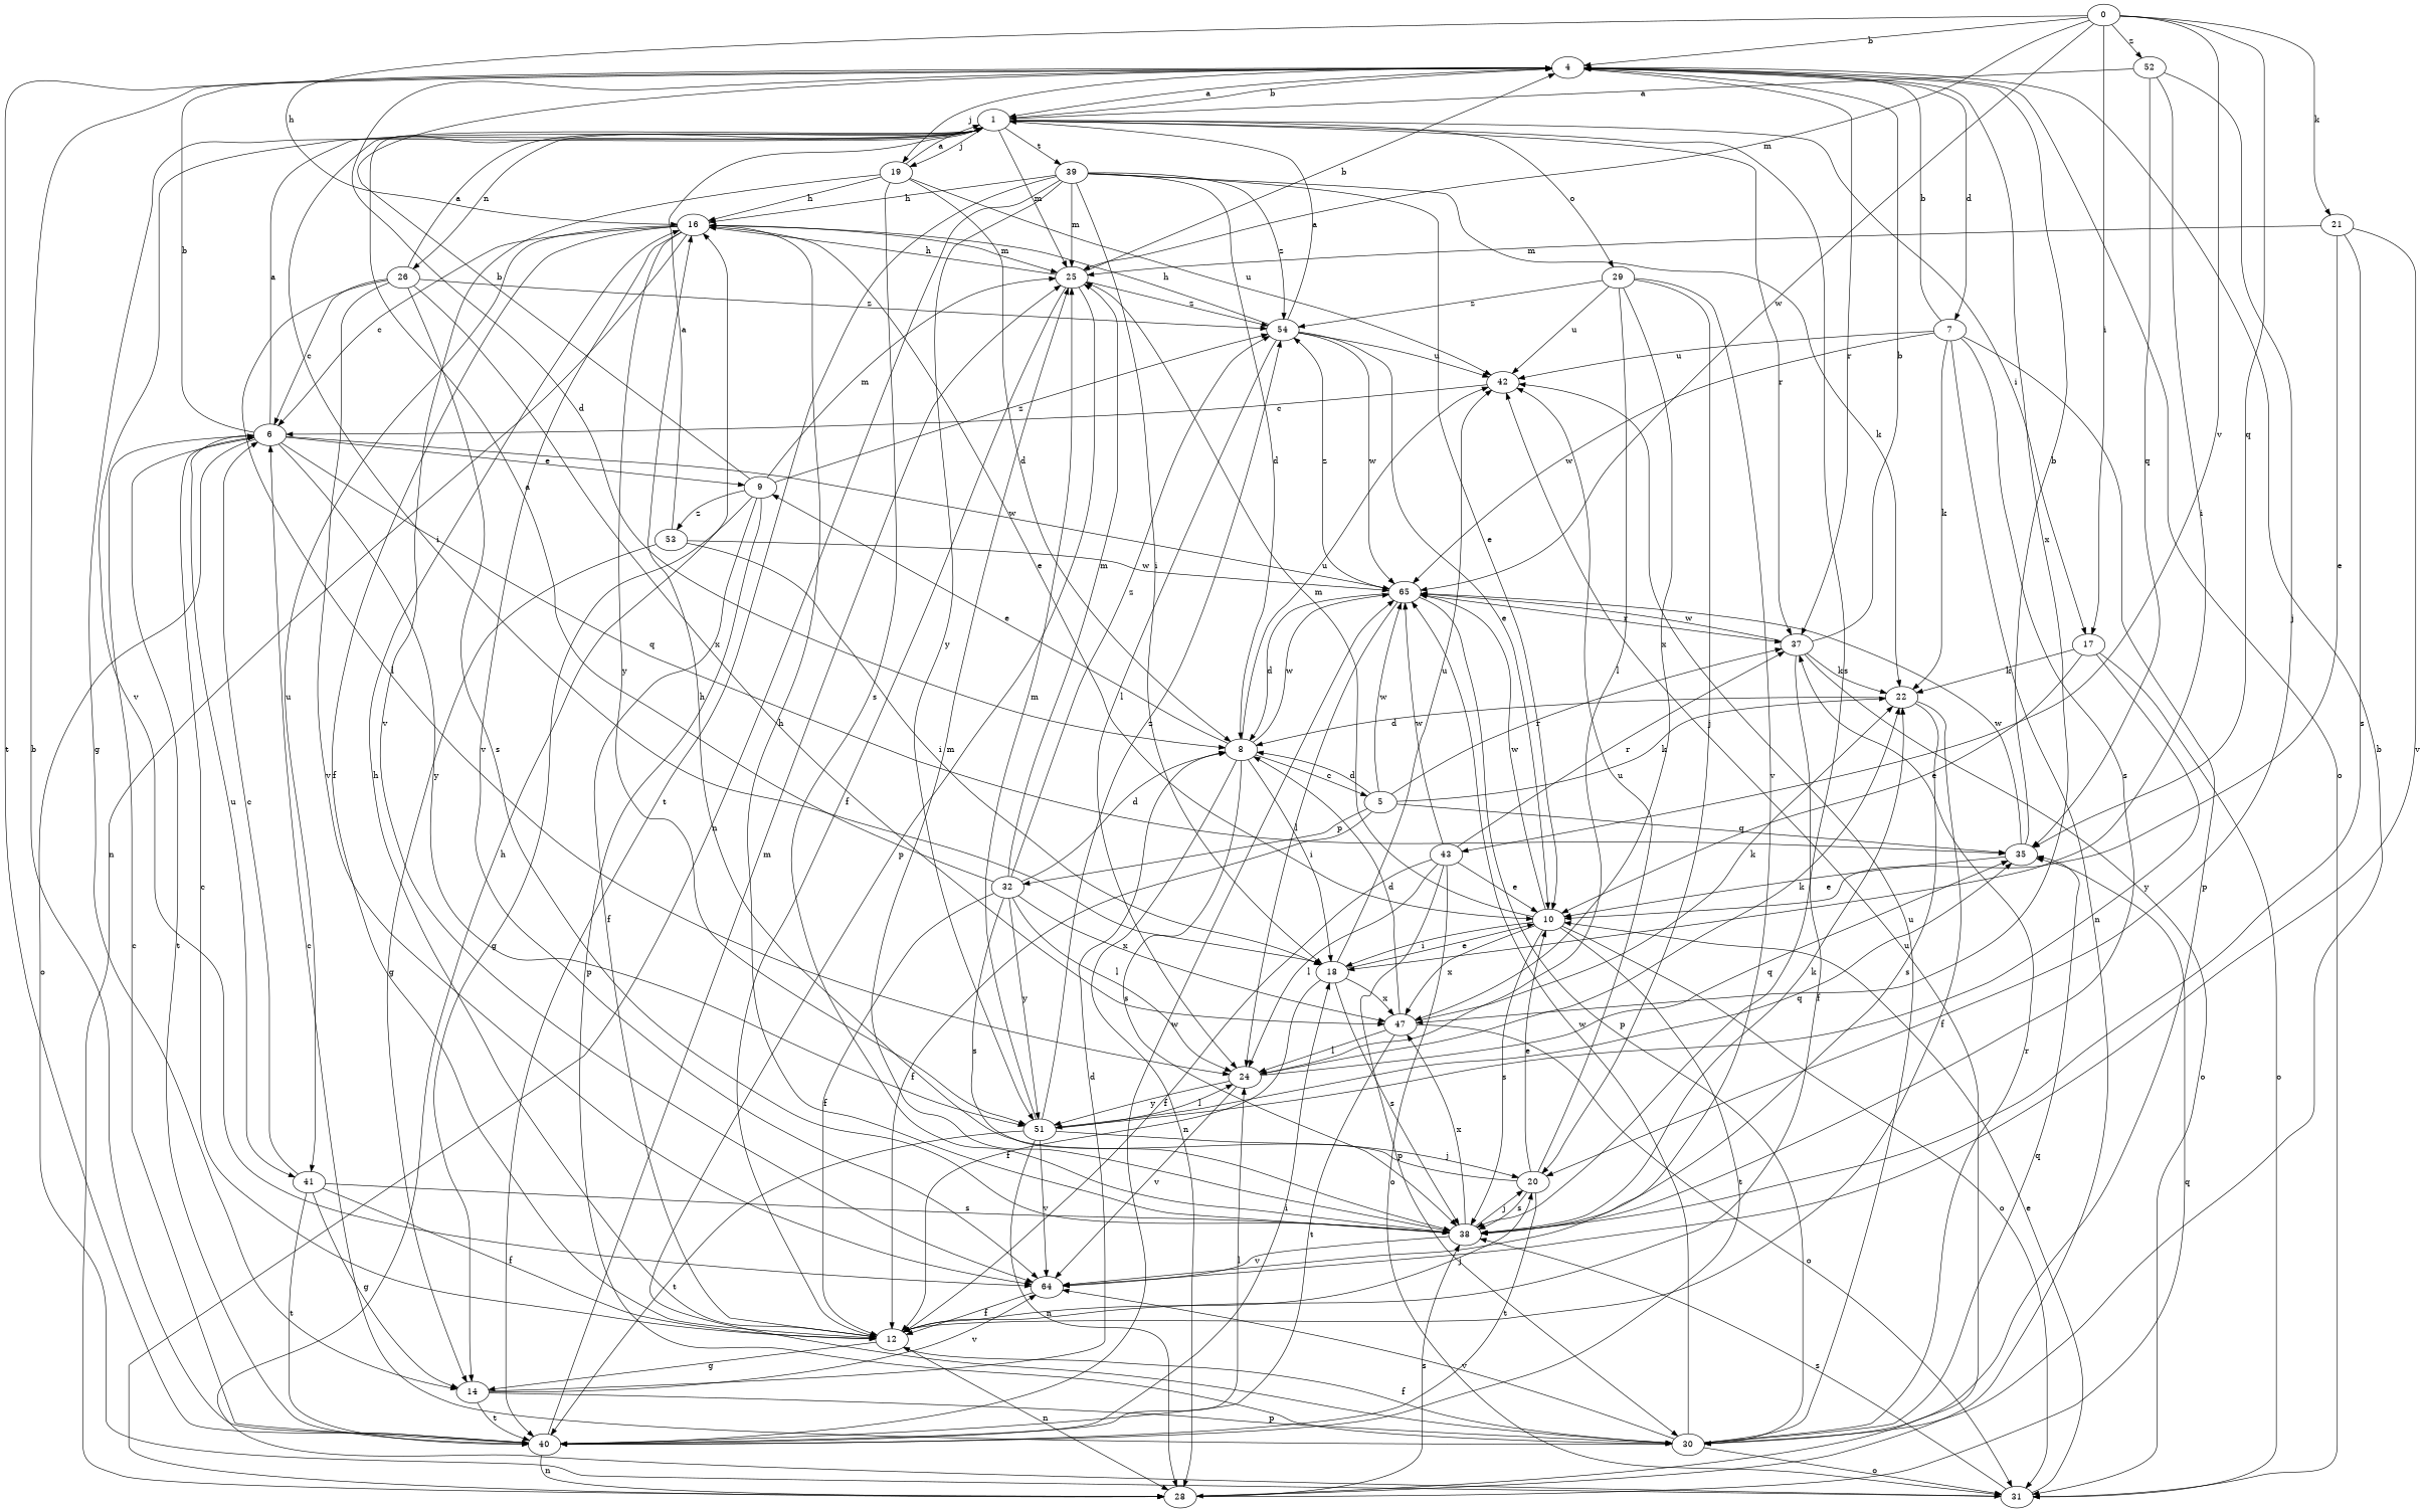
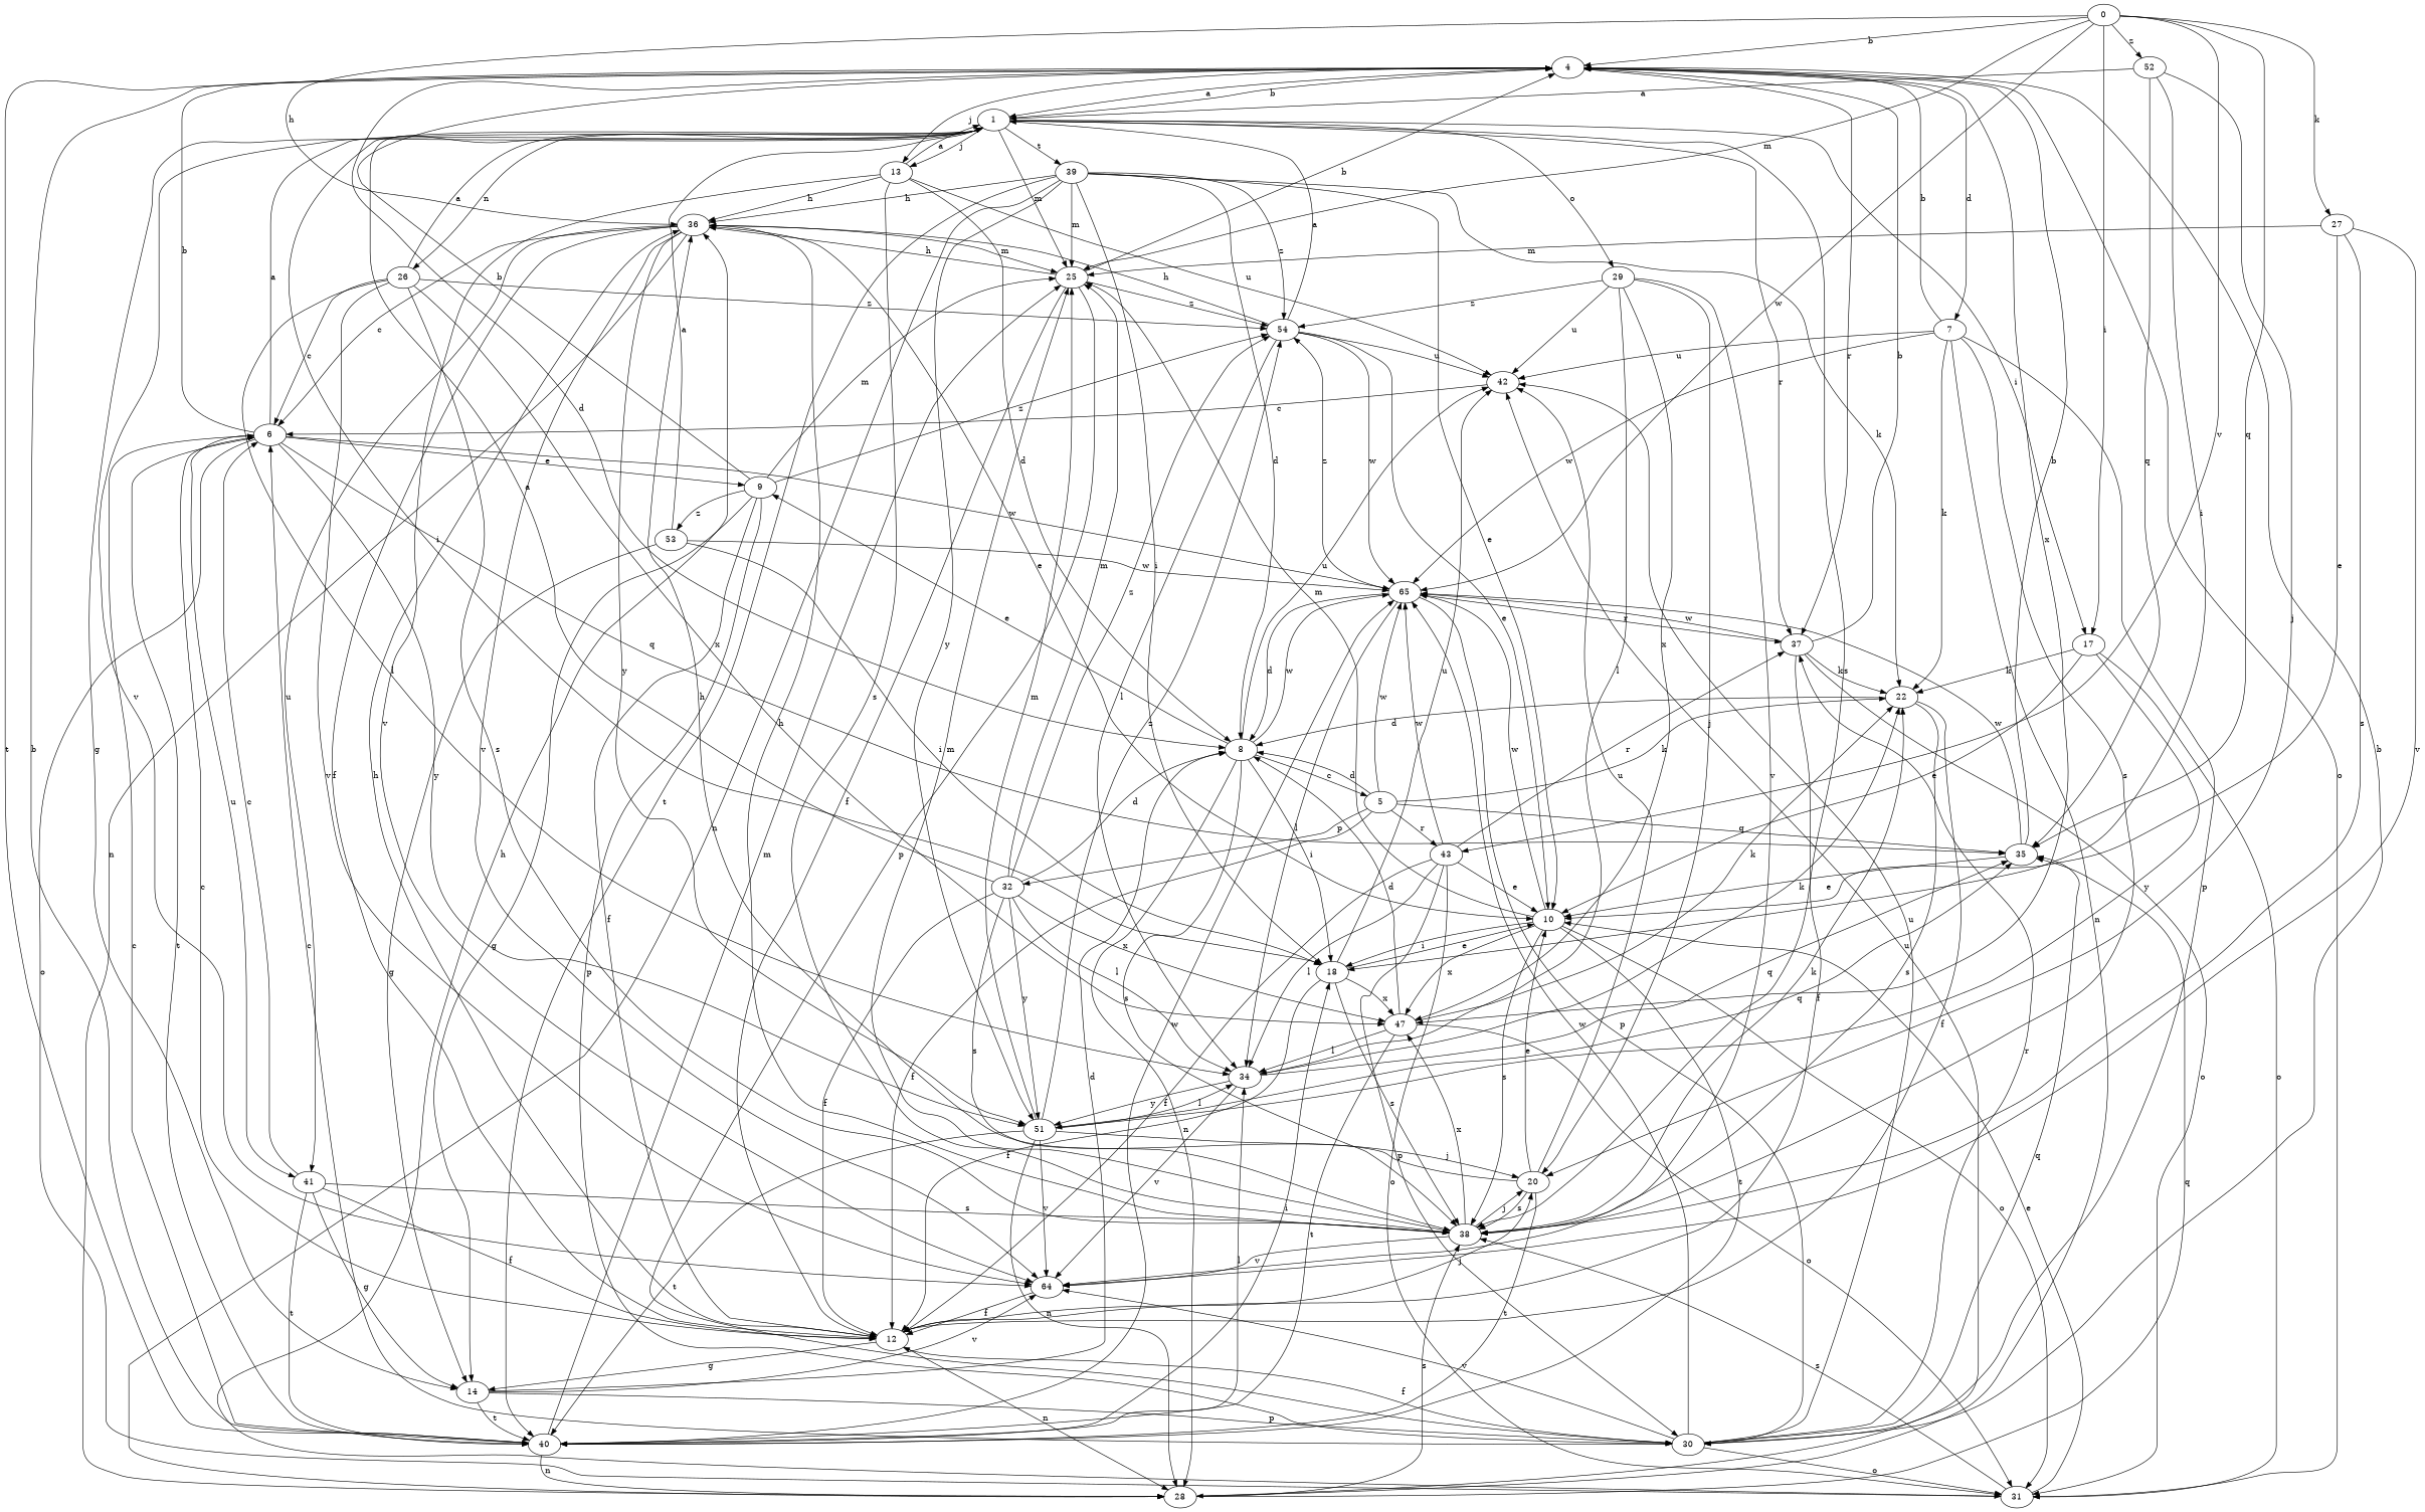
  strict digraph {
    0
    4
-   16
+   16 [label=36]
    17
-   21
+   21 [label=27]
    25
    35
    43
    n9 [label=65]
    52
    1
-   19
+   19 [label=13]
    37
    7
    8
    31
    40
    47
    n19 [label=64]
    41
    12
    6
    51
    28
    10
    22
    38
    n28 [label=30]
    54
-   24
+   24 [label=34]
    18
    20
    14
    26
    29
    39
    42
    5
    9
    32
    53
    0 -> 4 [label=b]
    0 -> 16 [label=h]
    0 -> 17 [label=i]
    0 -> 21 [label=k]
    0 -> 25 [label=m]
    0 -> 35 [label=q]
    0 -> 43 [label=v]
    0 -> n9 [label=w]
    0 -> 52 [label=z]
    4 -> 1 [label=a]
    4 -> 19 [label=j]
    4 -> 37 [label=r]
    4 -> 7 [label=d]
    4 -> 8 [label=d]
    4 -> 31 [label=o]
    4 -> 40 [label=t]
    4 -> 47 [label=x]
    16 -> 25 [label=m]
    16 -> n19 [label=v]
    16 -> 41 [label=u]
    16 -> 12 [label=f]
    16 -> 6 [label=c]
    16 -> 51 [label=y]
    16 -> 28 [label=n]
    16 -> 10 [label=e]
    17 -> 31 [label=o]
    17 -> 51 [label=y]
    17 -> 10 [label=e]
    17 -> 22 [label=k]
    21 -> 25 [label=m]
    21 -> n19 [label=v]
    21 -> 10 [label=e]
    21 -> 38 [label=s]
    25 -> 4 [label=b]
    25 -> 16 [label=h]
    25 -> 12 [label=f]
    25 -> n28 [label=p]
    25 -> 54 [label=z]
    35 -> 4 [label=b]
    35 -> n9 [label=w]
    35 -> 10 [label=e]
    43 -> n9 [label=w]
    43 -> 37 [label=r]
    43 -> 31 [label=o]
    43 -> 12 [label=f]
    43 -> 10 [label=e]
    43 -> n28 [label=p]
    43 -> 24 [label=l]
    n9 -> 37 [label=r]
    n9 -> 8 [label=d]
    n9 -> n28 [label=p]
    n9 -> 54 [label=z]
    n9 -> 24 [label=l]
    52 -> 35 [label=q]
    52 -> 1 [label=a]
    52 -> 18 [label=i]
    52 -> 20 [label=j]
    1 -> 4 [label=b]
    1 -> 17 [label=i]
    1 -> 25 [label=m]
    1 -> 19 [label=j]
    1 -> 37 [label=r]
    1 -> n19 [label=v]
    1 -> 38 [label=s]
    1 -> 18 [label=i]
    1 -> 14 [label=g]
    1 -> 26 [label=n]
    1 -> 29 [label=o]
    1 -> 39 [label=t]
    19 -> 16 [label=h]
    19 -> 1 [label=a]
    19 -> 8 [label=d]
    19 -> n19 [label=v]
    19 -> 38 [label=s]
    19 -> 42 [label=u]
    37 -> 4 [label=b]
    37 -> n9 [label=w]
    37 -> 31 [label=o]
    37 -> 12 [label=f]
    37 -> 22 [label=k]
    7 -> 4 [label=b]
    7 -> n9 [label=w]
    7 -> 28 [label=n]
    7 -> 22 [label=k]
    7 -> 38 [label=s]
    7 -> n28 [label=p]
    7 -> 42 [label=u]
    8 -> n9 [label=w]
    8 -> 28 [label=n]
    8 -> 38 [label=s]
    8 -> 18 [label=i]
    8 -> 42 [label=u]
    8 -> 5 [label=c]
    8 -> 9 [label=e]
    31 -> 16 [label=h]
    31 -> 10 [label=e]
    31 -> 38 [label=s]
    40 -> 4 [label=b]
    40 -> 25 [label=m]
    40 -> n9 [label=w]
    40 -> 6 [label=c]
    40 -> 28 [label=n]
    40 -> 24 [label=l]
    40 -> 18 [label=i]
    47 -> 8 [label=d]
    47 -> 31 [label=o]
    47 -> 40 [label=t]
    47 -> 22 [label=k]
    47 -> 24 [label=l]
    n19 -> 12 [label=f]
    41 -> 40 [label=t]
    41 -> 12 [label=f]
    41 -> 6 [label=c]
    41 -> 38 [label=s]
    41 -> 14 [label=g]
    12 -> 16 [label=h]
    12 -> 6 [label=c]
    12 -> 28 [label=n]
    12 -> 20 [label=j]
    12 -> 14 [label=g]
    6 -> 4 [label=b]
    6 -> 35 [label=q]
    6 -> n9 [label=w]
    6 -> 1 [label=a]
    6 -> 31 [label=o]
    6 -> 40 [label=t]
    6 -> 41 [label=u]
    6 -> 51 [label=y]
    6 -> 9 [label=e]
    51 -> 25 [label=m]
    51 -> 35 [label=q]
    51 -> 40 [label=t]
    51 -> n19 [label=v]
    51 -> 28 [label=n]
    51 -> 54 [label=z]
    51 -> 24 [label=l]
    51 -> 20 [label=j]
    28 -> 35 [label=q]
    28 -> 38 [label=s]
    28 -> 42 [label=u]
    10 -> 25 [label=m]
    10 -> n9 [label=w]
    10 -> 31 [label=o]
    10 -> 40 [label=t]
    10 -> 47 [label=x]
    10 -> 38 [label=s]
    10 -> 18 [label=i]
    22 -> 8 [label=d]
    22 -> 12 [label=f]
    22 -> 38 [label=s]
    38 -> 16 [label=h]
    38 -> 25 [label=m]
    38 -> 47 [label=x]
    38 -> n19 [label=v]
    38 -> 22 [label=k]
    38 -> 20 [label=j]
    n28 -> 4 [label=b]
    n28 -> 35 [label=q]
    n28 -> n9 [label=w]
    n28 -> 37 [label=r]
    n28 -> 31 [label=o]
    n28 -> n19 [label=v]
    n28 -> 12 [label=f]
    n28 -> 6 [label=c]
    n28 -> 42 [label=u]
    54 -> 16 [label=h]
    54 -> n9 [label=w]
    54 -> 1 [label=a]
    54 -> 10 [label=e]
    54 -> 24 [label=l]
    54 -> 42 [label=u]
    24 -> 35 [label=q]
    24 -> n19 [label=v]
    24 -> 51 [label=y]
    24 -> 22 [label=k]
    18 -> 47 [label=x]
    18 -> 12 [label=f]
    18 -> 10 [label=e]
    18 -> 38 [label=s]
    18 -> 42 [label=u]
    20 -> 16 [label=h]
    20 -> 40 [label=t]
    20 -> 10 [label=e]
    20 -> 38 [label=s]
    20 -> 42 [label=u]
    14 -> 8 [label=d]
    14 -> 40 [label=t]
    14 -> n19 [label=v]
    14 -> n28 [label=p]
    26 -> 1 [label=a]
    26 -> 47 [label=x]
    26 -> n19 [label=v]
    26 -> 6 [label=c]
    26 -> 38 [label=s]
    26 -> 54 [label=z]
    26 -> 24 [label=l]
    29 -> 47 [label=x]
    29 -> n19 [label=v]
    29 -> 54 [label=z]
    29 -> 24 [label=l]
    29 -> 20 [label=j]
    29 -> 42 [label=u]
    39 -> 16 [label=h]
    39 -> 25 [label=m]
    39 -> 8 [label=d]
    39 -> 40 [label=t]
    39 -> 51 [label=y]
    39 -> 28 [label=n]
    39 -> 10 [label=e]
    39 -> 22 [label=k]
    39 -> 54 [label=z]
    39 -> 18 [label=i]
    42 -> 6 [label=c]
    5 -> 35 [label=q]
    5 -> n9 [label=w]
-   5 -> 37 [label=r]
+   5 -> 43 [label=r]
    5 -> 8 [label=d]
    5 -> 12 [label=f]
    5 -> 22 [label=k]
    5 -> 32 [label=p]
    9 -> 4 [label=b]
    9 -> 25 [label=m]
    9 -> 12 [label=f]
    9 -> n28 [label=p]
    9 -> 54 [label=z]
    9 -> 14 [label=g]
    9 -> 53 [label=z]
    32 -> 25 [label=m]
    32 -> 1 [label=a]
    32 -> 8 [label=d]
    32 -> 47 [label=x]
    32 -> 12 [label=f]
    32 -> 51 [label=y]
    32 -> 38 [label=s]
    32 -> 54 [label=z]
    32 -> 24 [label=l]
    53 -> n9 [label=w]
    53 -> 1 [label=a]
    53 -> 18 [label=i]
    53 -> 14 [label=g]
  }
